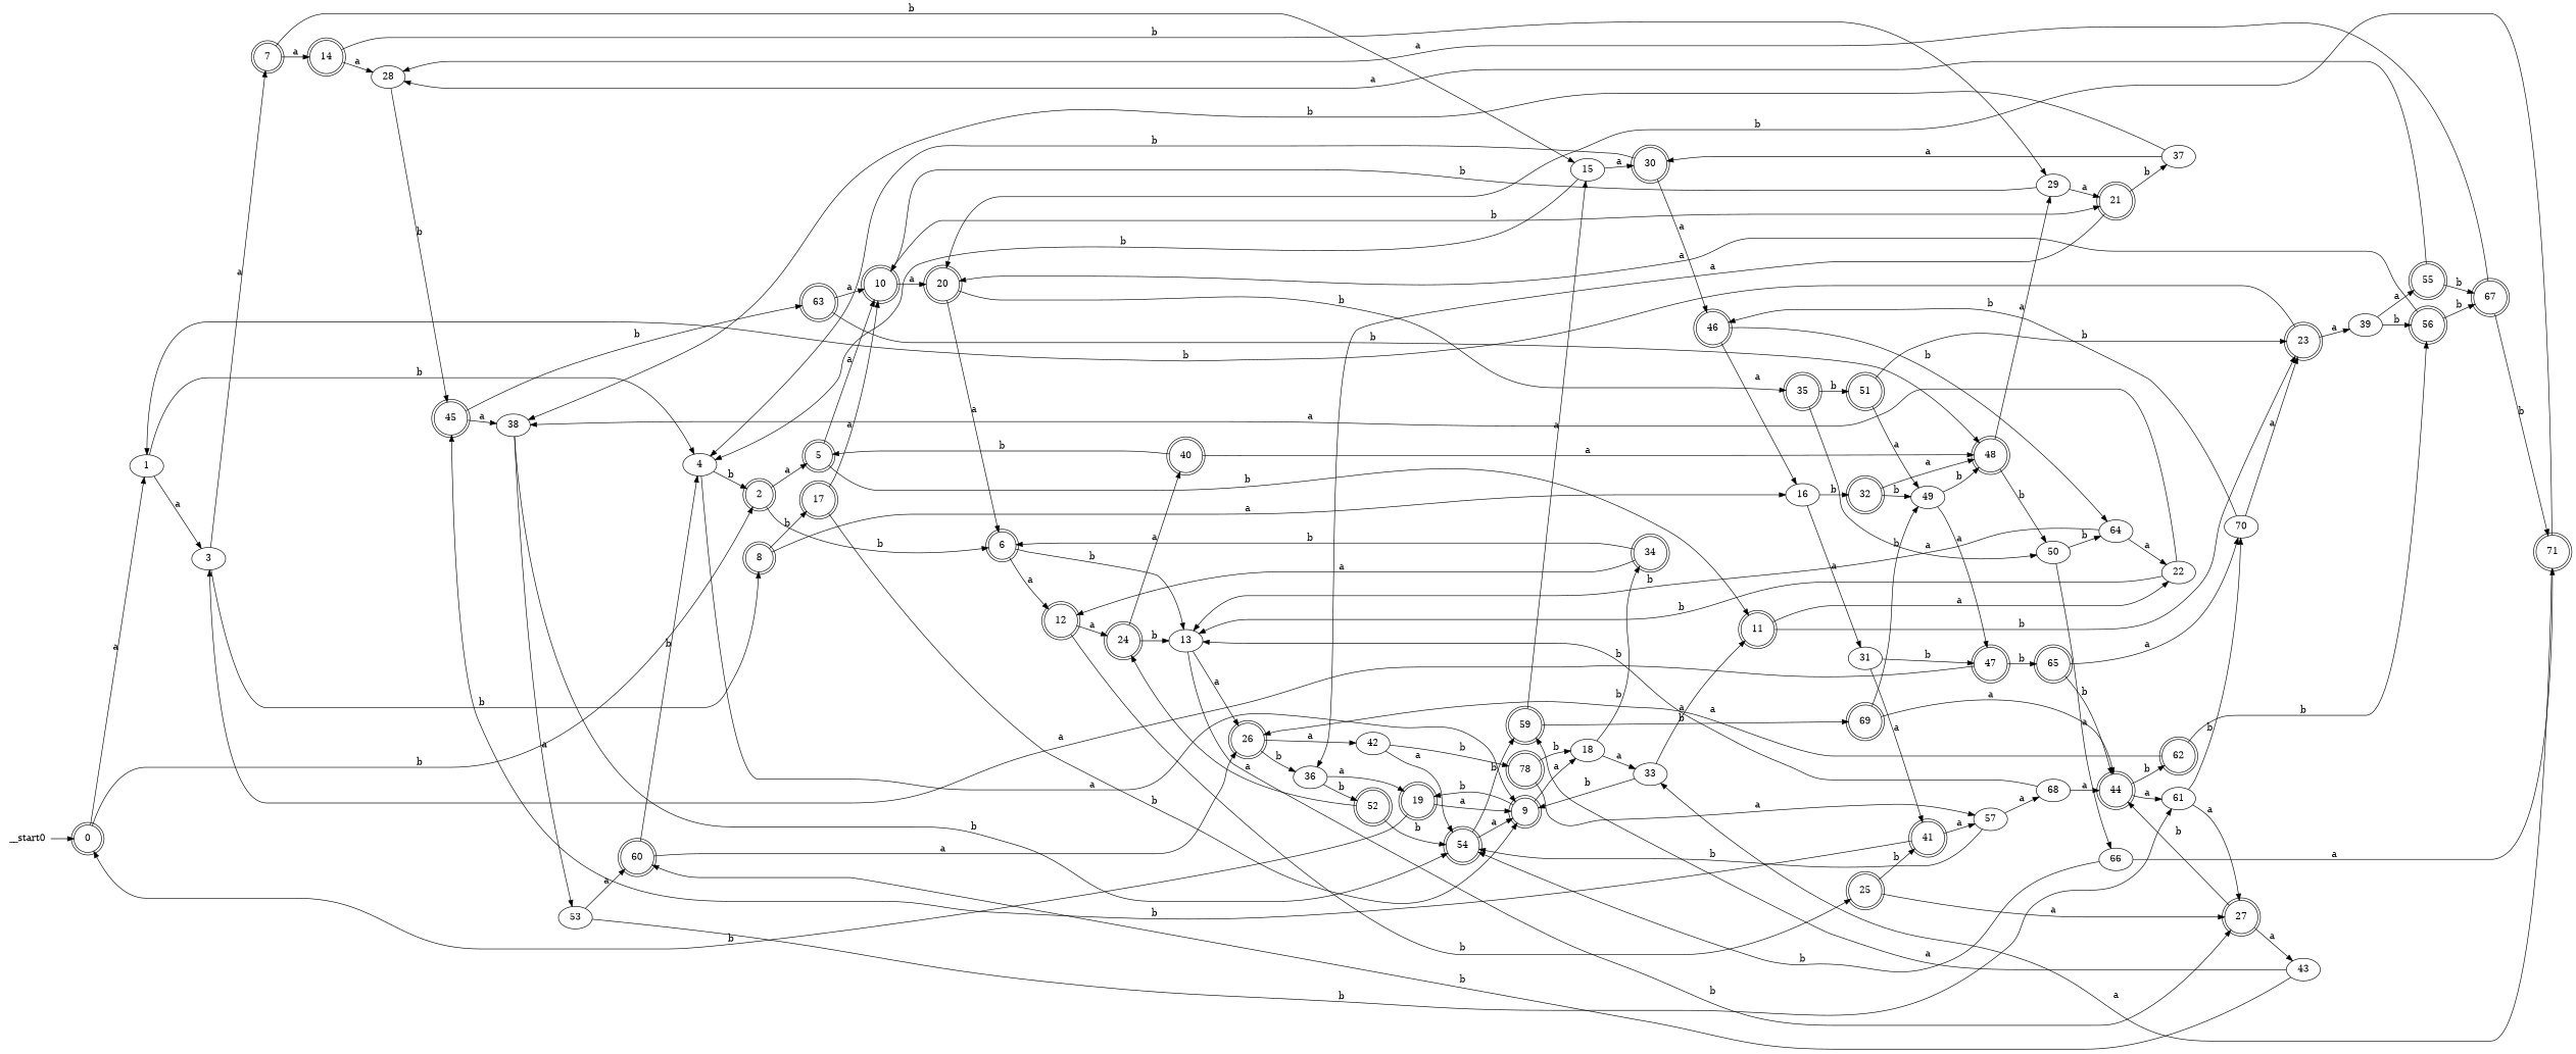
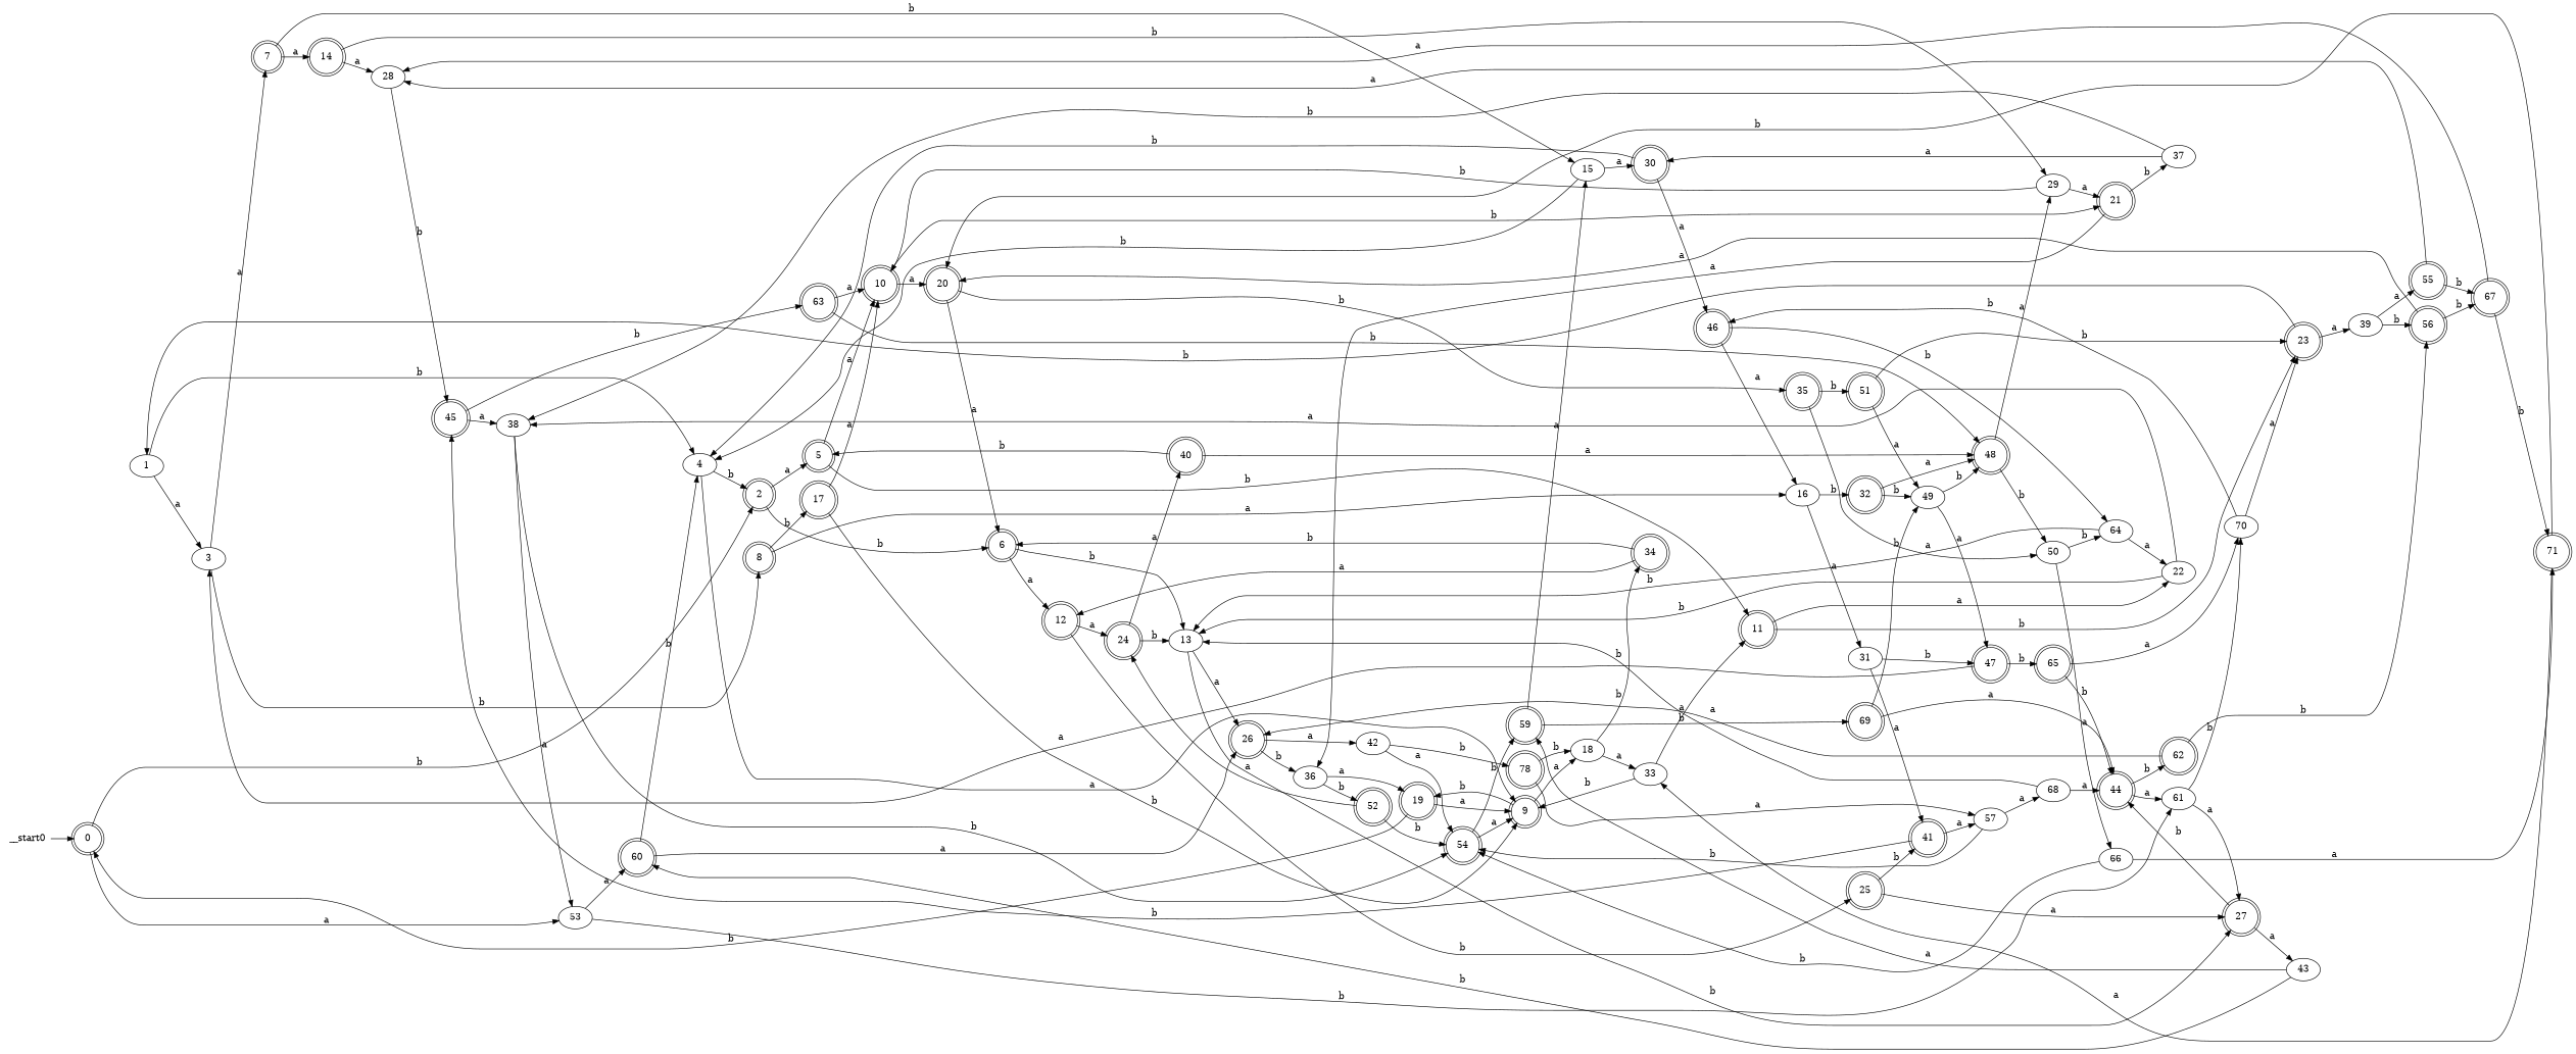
  digraph {
    rankdir=LR
    node [shape=doublecircle]
    __start0 [shape=none]
    0
    1 [shape=""]
    2
    3 [shape=""]
    4 [shape=""]
    5
    6
    7
    8
    9
    10
    11
    12
    13 [shape=""]
    14
    15 [shape=""]
    16 [shape=""]
    17
    18 [shape=""]
    19
    20
    21
    22 [shape=""]
    23
    24
    25
    26
    27
    28 [shape=""]
    29 [shape=""]
    30
    31 [shape=""]
    32
    33 [shape=""]
    34
    35
    36 [shape=""]
    37 [shape=""]
    38 [shape=""]
    39 [shape=""]
    40
    41
    42 [shape=""]
    43 [shape=""]
    44
    45
    46
    47
    48
    49 [shape=""]
    50 [shape=""]
    51
    52
    53 [shape=""]
    54
    55
    56
    57 [shape=""]
    n60 [label=78]
    59
    60
    61 [shape=""]
    62
    63
    64 [shape=""]
    65
    66 [shape=""]
    67
    68 [shape=""]
    69
    70 [shape=""]
    71
    __start0 -> 0
-   0 -> 1 [label=a]
+   0 -> 53 [label=a]
    0 -> 2 [label=b]
    1 -> 3 [label=a]
    1 -> 4 [label=b]
    2 -> 5 [label=a]
    2 -> 6 [label=b]
    3 -> 7 [label=a]
    3 -> 8 [label=b]
    4 -> 2 [label=b]
    4 -> 9 [label=a]
    5 -> 10 [label=a]
    5 -> 11 [label=b]
    6 -> 12 [label=a]
    6 -> 13 [label=b]
    7 -> 14 [label=a]
    7 -> 15 [label=b]
    8 -> 16 [label=a]
    8 -> 17 [label=b]
    9 -> 18 [label=a]
    9 -> 19 [label=b]
    10 -> 20 [label=a]
    10 -> 21 [label=b]
    11 -> 22 [label=a]
    11 -> 23 [label=b]
    12 -> 24 [label=a]
    12 -> 25 [label=b]
    13 -> 26 [label=a]
    13 -> 27 [label=b]
    14 -> 28 [label=a]
    14 -> 29 [label=b]
    15 -> 4 [label=b]
    15 -> 30 [label=a]
    16 -> 31 [label=a]
    16 -> 32 [label=b]
    17 -> 9 [label=b]
    17 -> 10 [label=a]
    18 -> 33 [label=a]
    18 -> 34 [label=b]
    19 -> 0 [label=b]
    19 -> 9 [label=a]
    20 -> 6 [label=a]
    20 -> 35 [label=b]
    21 -> 36 [label=a]
    21 -> 37 [label=b]
    22 -> 13 [label=b]
    22 -> 38 [label=a]
    23 -> 1 [label=b]
    23 -> 39 [label=a]
    24 -> 13 [label=b]
    24 -> 40 [label=a]
    25 -> 27 [label=a]
    25 -> 41 [label=b]
    26 -> 36 [label=b]
    26 -> 42 [label=a]
    27 -> 43 [label=a]
    27 -> 44 [label=b]
    28 -> 45 [label=b]
    29 -> 10 [label=b]
    29 -> 21 [label=a]
    30 -> 4 [label=b]
    30 -> 46 [label=a]
    31 -> 41 [label=a]
    31 -> 47 [label=b]
    32 -> 48 [label=a]
    32 -> 49 [label=b]
    33 -> 9 [label=b]
    33 -> 11 [label=a]
    34 -> 6 [label=b]
    34 -> 12 [label=a]
    35 -> 50 [label=a]
    35 -> 51 [label=b]
    36 -> 19 [label=a]
    36 -> 52 [label=b]
    37 -> 30 [label=a]
    37 -> 38 [label=b]
    38 -> 53 [label=a]
    38 -> 54 [label=b]
    39 -> 55 [label=a]
    39 -> 56 [label=b]
    40 -> 5 [label=b]
    40 -> 48 [label=a]
    41 -> 45 [label=b]
    41 -> 57 [label=a]
    42 -> 54 [label=a]
    42 -> n60 [label=b]
    43 -> 59 [label=a]
    43 -> 60 [label=b]
    44 -> 61 [label=a]
    44 -> 62 [label=b]
    45 -> 38 [label=a]
    45 -> 63 [label=b]
    46 -> 16 [label=a]
    46 -> 64 [label=b]
    47 -> 3 [label=a]
    47 -> 65 [label=b]
    48 -> 29 [label=a]
    48 -> 50 [label=b]
    49 -> 47 [label=a]
    49 -> 48 [label=b]
    50 -> 64 [label=b]
    50 -> 66 [label=a]
    51 -> 23 [label=b]
    51 -> 49 [label=a]
    52 -> 24 [label=a]
    52 -> 54 [label=b]
    53 -> 60 [label=a]
    53 -> 61 [label=b]
    54 -> 9 [label=a]
    54 -> 59 [label=b]
    55 -> 28 [label=a]
    55 -> 67 [label=b]
    56 -> 20 [label=a]
    56 -> 67 [label=b]
    57 -> 54 [label=b]
    57 -> 68 [label=a]
    n60 -> 18 [label=b]
    n60 -> 57 [label=a]
    59 -> 15 [label=a]
    59 -> 69 [label=b]
    60 -> 4 [label=b]
    60 -> 26 [label=a]
    61 -> 27 [label=a]
    61 -> 70 [label=b]
    62 -> 26 [label=a]
    62 -> 56 [label=b]
    63 -> 10 [label=a]
    63 -> 48 [label=b]
    64 -> 13 [label=b]
    64 -> 22 [label=a]
    65 -> 44 [label=b]
    65 -> 70 [label=a]
    66 -> 54 [label=b]
    66 -> 71 [label=a]
    67 -> 28 [label=a]
    67 -> 71 [label=b]
    68 -> 13 [label=b]
    68 -> 44 [label=a]
    69 -> 44 [label=a]
    69 -> 49 [label=b]
    70 -> 23 [label=a]
    70 -> 46 [label=b]
    71 -> 20 [label=b]
    71 -> 33 [label=a]
  }
